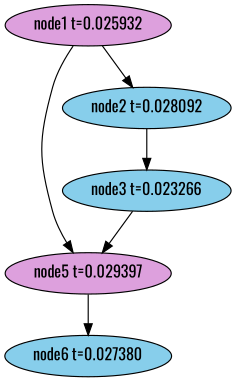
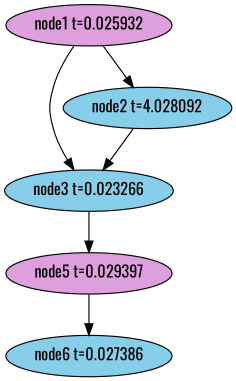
  digraph {
    fontname=Oswald
    node [fillcolor=skyblue fontname=Oswald style=filled]
    edge [fontname=Oswald]
-   n1 [label="node6 t=0.027380"]
+   n1 [label="node6 t=0.027386"]
    n2 [fillcolor=plum label="node5 t=0.029397"]
    n3 [label="node3 t=0.023266"]
-   n4 [label="node2 t=0.028092"]
+   n4 [label="node2 t=4.028092"]
    n5 [fillcolor=plum label="node1 t=0.025932"]
    n2 -> n1
    n3 -> n2
    n4 -> n3
-   n5 -> n2
+   n5 -> n3
    n5 -> n4
  }
